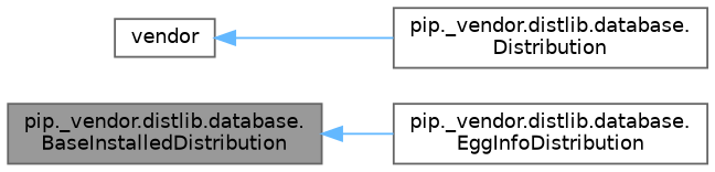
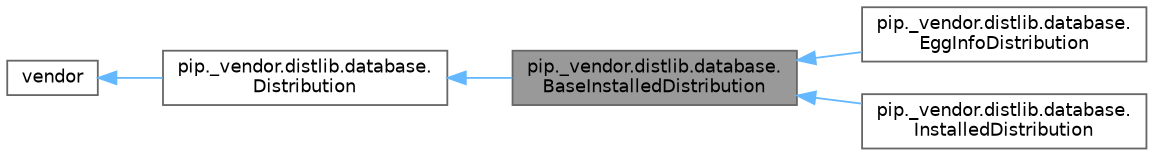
  digraph {
    rankdir=LR
    node [color=gray40 fillcolor=white fontname=Helvetica fontsize=10 shape=box style=filled]
    edge [color=steelblue1 dir=back fontname=Helvetica fontsize=10 labelfontname=Helvetica labelfontsize=10 style=solid]
    n1 [fillcolor=grey60 fontcolor=black height=0.2 label="pip._vendor.distlib.database.\lBaseInstalledDistribution" width=0.4]
    n2 [height=0.2 label="pip._vendor.distlib.database.\lEggInfoDistribution" width=0.4]
+   n3 [height=0.2 label="pip._vendor.distlib.database.\lInstalledDistribution" width=0.4]
    n4 [height=0.2 label="pip._vendor.distlib.database.\lDistribution" width=0.4]
    n5 [height=0.2 label=vendor width=0.4]
    n1 -> n2
+   n1 -> n3
+   n4 -> n1
    n5 -> n4
  }
